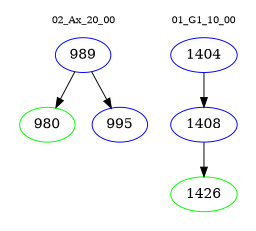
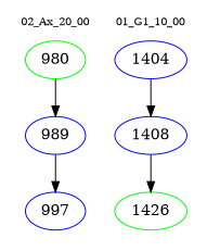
  digraph {
    node [color=blue]
    edge [color=black]
    n1 [label=989]
    n2 [color=green label=980]
-   n3 [label=995]
+   n3 [label=997]
    n4 [label=1408]
    n5 [label=1404]
    n6 [color=green label=1426]
    subgraph cluster_1 {
      color=white
      fontsize=10
      label="02_Ax_20_00"
      n1
      n2
      n3
    }
    subgraph cluster_2 {
      color=white
      fontsize=10
      label="01_G1_10_00"
      n4
      n5
      n6
    }
-   n1 -> n2
+   n2 -> n1
    n1 -> n3
    n4 -> n6
    n5 -> n4
  }
